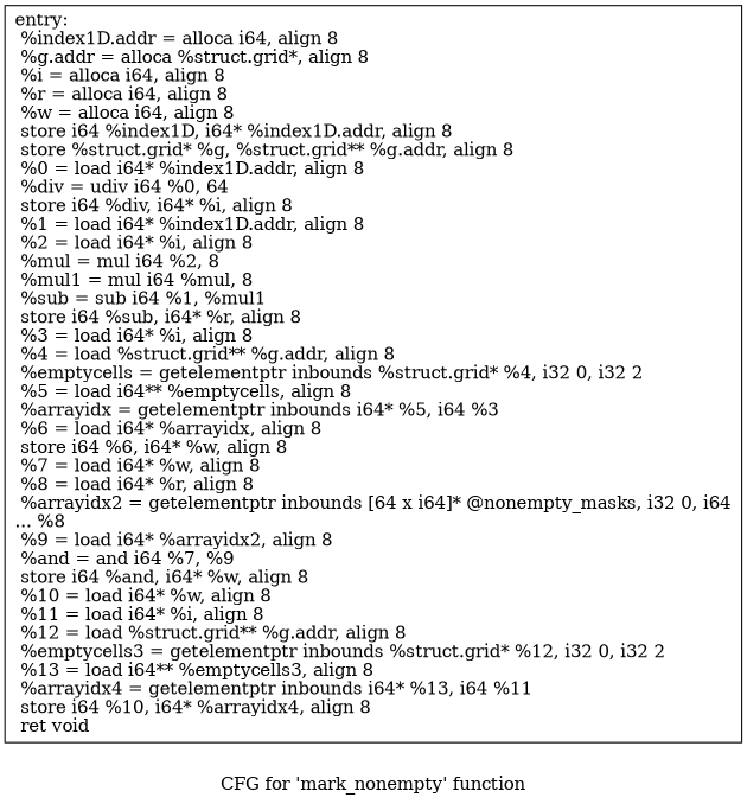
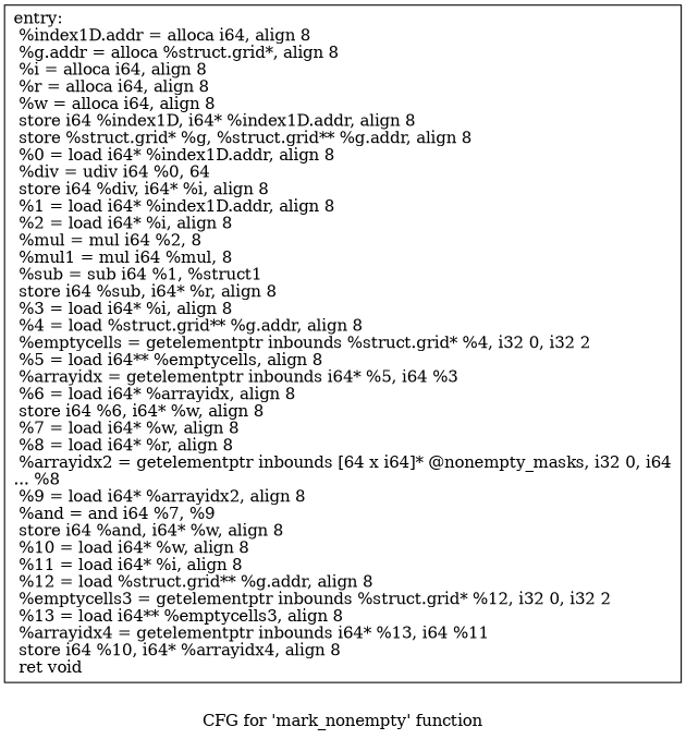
  digraph {
    label="CFG for 'mark_nonempty' function"
-   n1 [label="{entry:\l  %index1D.addr = alloca i64, align 8\l  %g.addr = alloca %struct.grid*, align 8\l  %i = alloca i64, align 8\l  %r = alloca i64, align 8\l  %w = alloca i64, align 8\l  store i64 %index1D, i64* %index1D.addr, align 8\l  store %struct.grid* %g, %struct.grid** %g.addr, align 8\l  %0 = load i64* %index1D.addr, align 8\l  %div = udiv i64 %0, 64\l  store i64 %div, i64* %i, align 8\l  %1 = load i64* %index1D.addr, align 8\l  %2 = load i64* %i, align 8\l  %mul = mul i64 %2, 8\l  %mul1 = mul i64 %mul, 8\l  %sub = sub i64 %1, %mul1\l  store i64 %sub, i64* %r, align 8\l  %3 = load i64* %i, align 8\l  %4 = load %struct.grid** %g.addr, align 8\l  %emptycells = getelementptr inbounds %struct.grid* %4, i32 0, i32 2\l  %5 = load i64** %emptycells, align 8\l  %arrayidx = getelementptr inbounds i64* %5, i64 %3\l  %6 = load i64* %arrayidx, align 8\l  store i64 %6, i64* %w, align 8\l  %7 = load i64* %w, align 8\l  %8 = load i64* %r, align 8\l  %arrayidx2 = getelementptr inbounds [64 x i64]* @nonempty_masks, i32 0, i64\l... %8\l  %9 = load i64* %arrayidx2, align 8\l  %and = and i64 %7, %9\l  store i64 %and, i64* %w, align 8\l  %10 = load i64* %w, align 8\l  %11 = load i64* %i, align 8\l  %12 = load %struct.grid** %g.addr, align 8\l  %emptycells3 = getelementptr inbounds %struct.grid* %12, i32 0, i32 2\l  %13 = load i64** %emptycells3, align 8\l  %arrayidx4 = getelementptr inbounds i64* %13, i64 %11\l  store i64 %10, i64* %arrayidx4, align 8\l  ret void\l}" shape=record]
+   n1 [label="{entry:\l  %index1D.addr = alloca i64, align 8\l  %g.addr = alloca %struct.grid*, align 8\l  %i = alloca i64, align 8\l  %r = alloca i64, align 8\l  %w = alloca i64, align 8\l  store i64 %index1D, i64* %index1D.addr, align 8\l  store %struct.grid* %g, %struct.grid** %g.addr, align 8\l  %0 = load i64* %index1D.addr, align 8\l  %div = udiv i64 %0, 64\l  store i64 %div, i64* %i, align 8\l  %1 = load i64* %index1D.addr, align 8\l  %2 = load i64* %i, align 8\l  %mul = mul i64 %2, 8\l  %mul1 = mul i64 %mul, 8\l  %sub = sub i64 %1, %struct1\l  store i64 %sub, i64* %r, align 8\l  %3 = load i64* %i, align 8\l  %4 = load %struct.grid** %g.addr, align 8\l  %emptycells = getelementptr inbounds %struct.grid* %4, i32 0, i32 2\l  %5 = load i64** %emptycells, align 8\l  %arrayidx = getelementptr inbounds i64* %5, i64 %3\l  %6 = load i64* %arrayidx, align 8\l  store i64 %6, i64* %w, align 8\l  %7 = load i64* %w, align 8\l  %8 = load i64* %r, align 8\l  %arrayidx2 = getelementptr inbounds [64 x i64]* @nonempty_masks, i32 0, i64\l... %8\l  %9 = load i64* %arrayidx2, align 8\l  %and = and i64 %7, %9\l  store i64 %and, i64* %w, align 8\l  %10 = load i64* %w, align 8\l  %11 = load i64* %i, align 8\l  %12 = load %struct.grid** %g.addr, align 8\l  %emptycells3 = getelementptr inbounds %struct.grid* %12, i32 0, i32 2\l  %13 = load i64** %emptycells3, align 8\l  %arrayidx4 = getelementptr inbounds i64* %13, i64 %11\l  store i64 %10, i64* %arrayidx4, align 8\l  ret void\l}" shape=record]
  }
